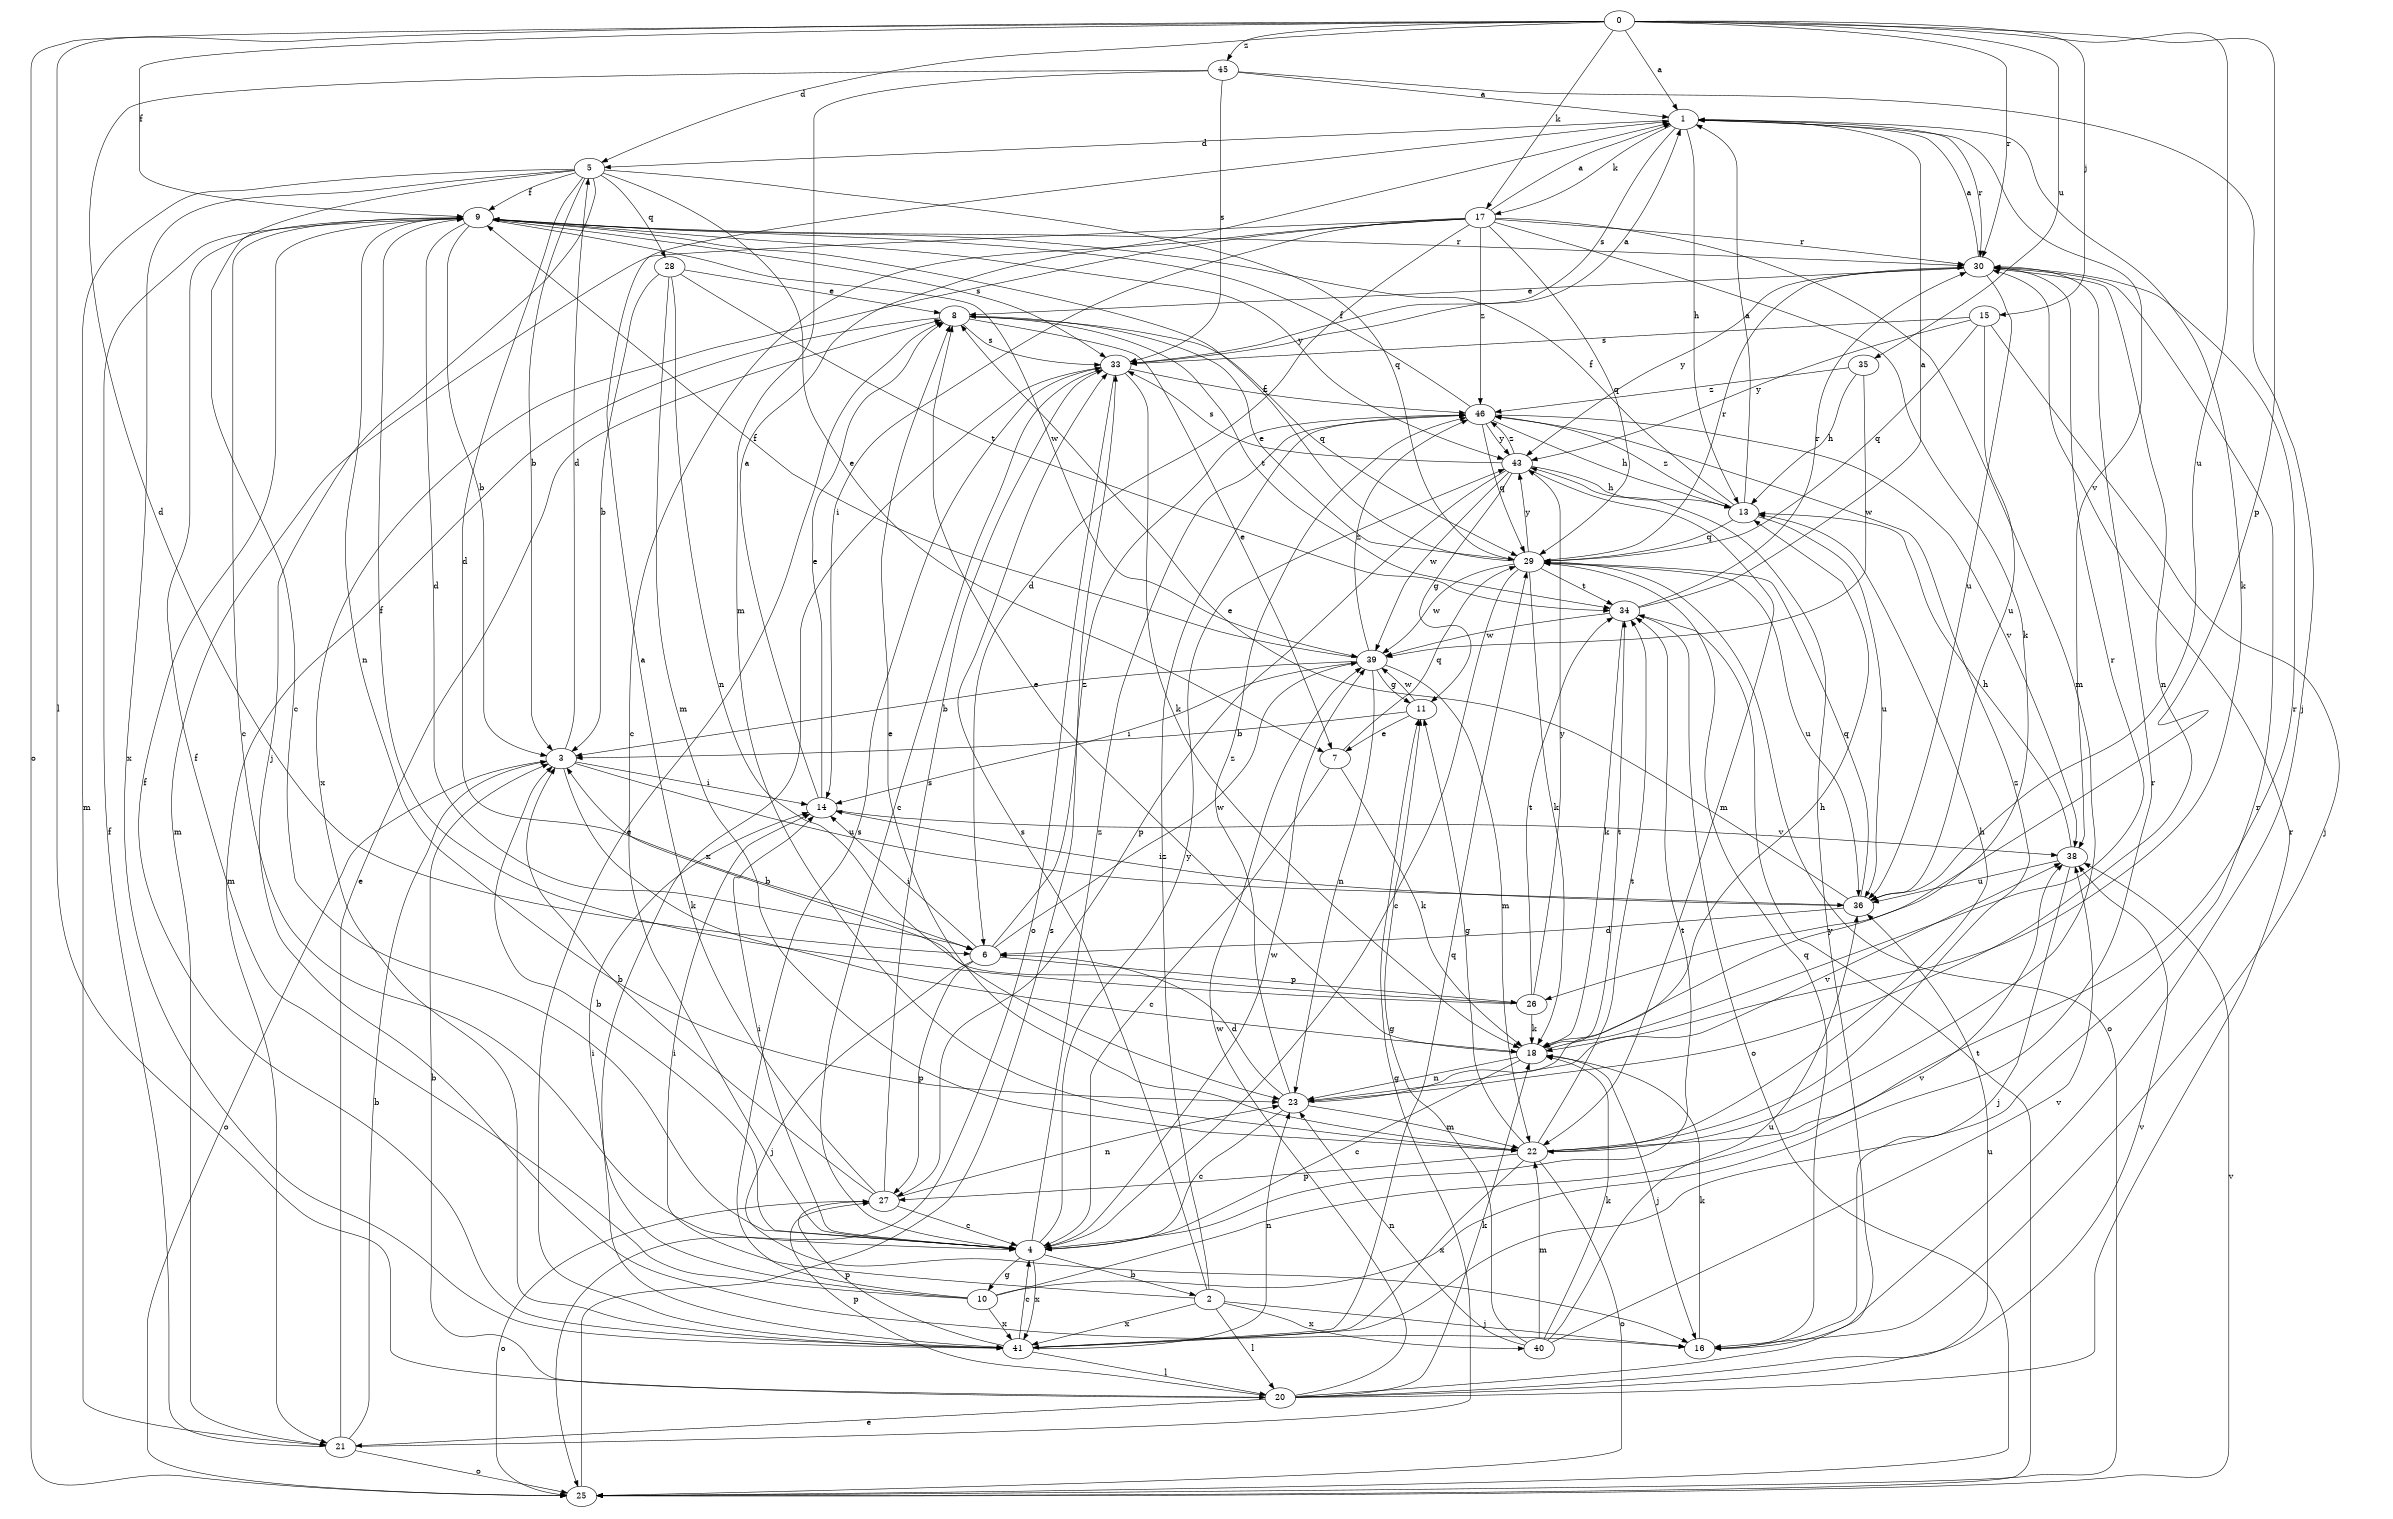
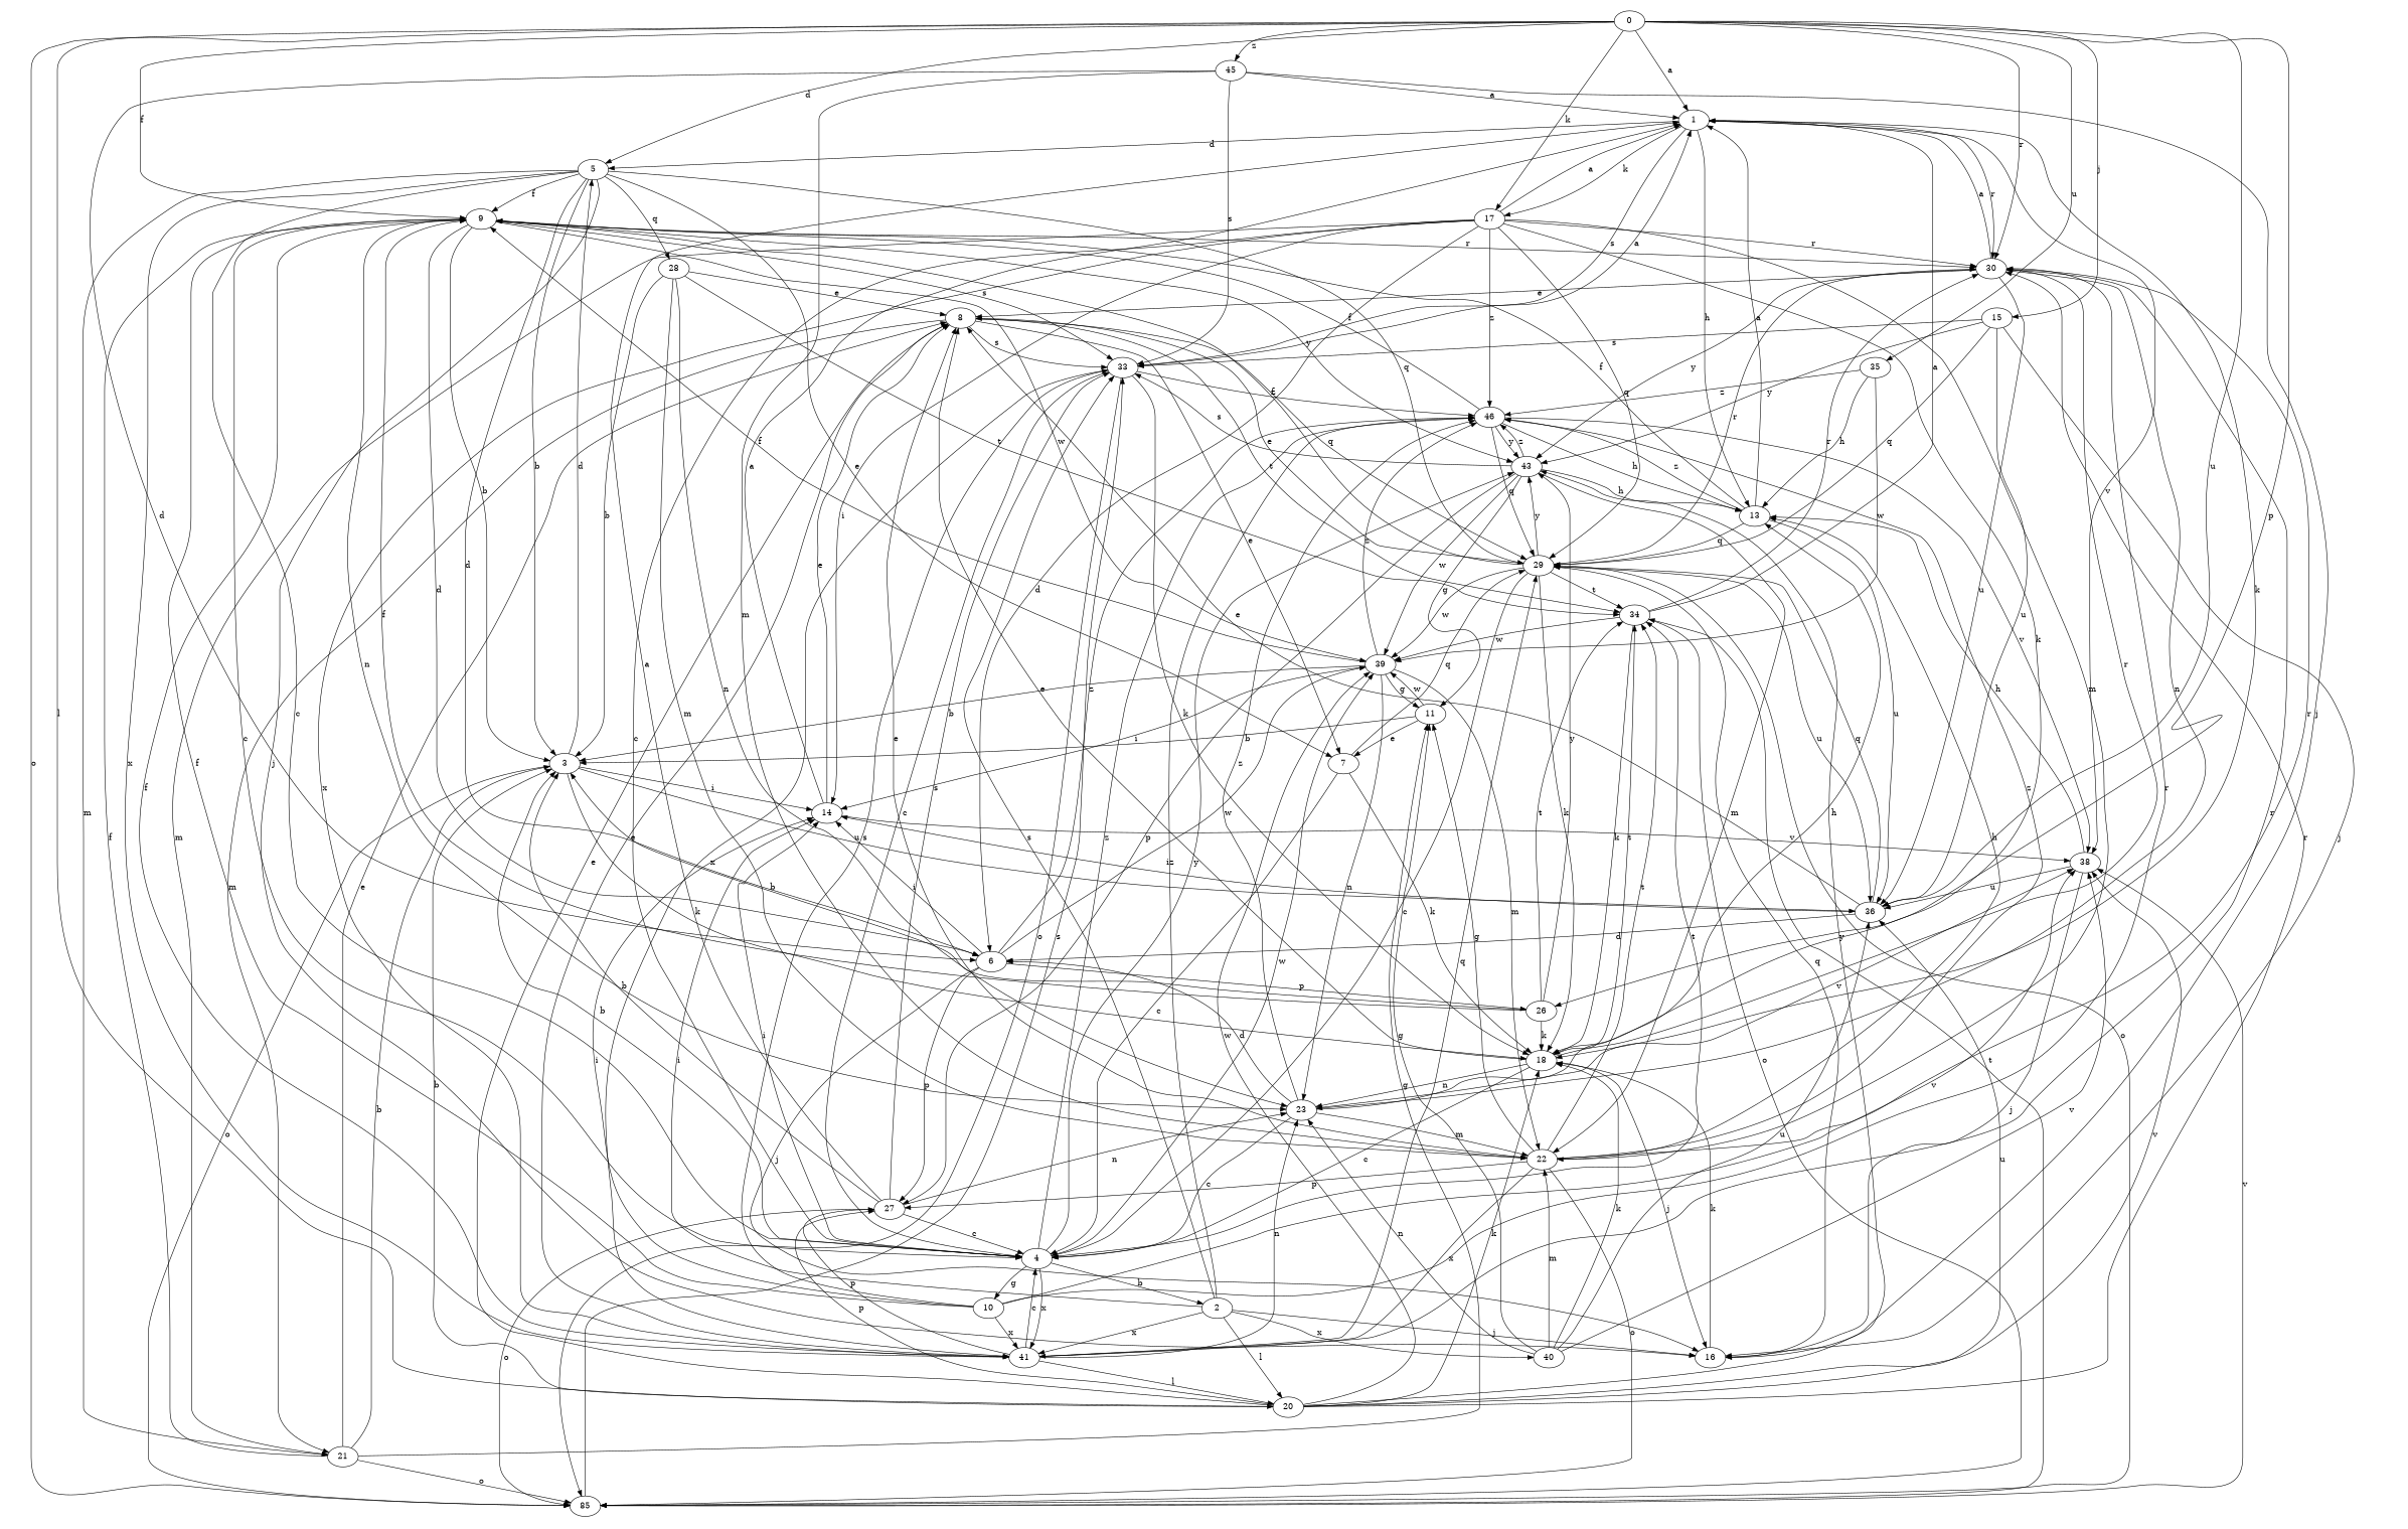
  strict digraph {
    0
    1
    5
    9
    15
    17
    20
-   25
+   25 [label=85]
    26
    30
    35
    36
    45
    13
    18
    33
    38
    16
    41
    3
    4
    6
    7
    21
    28
    29
    39
    43
    23
    14
    46
    22
    27
    8
    34
    2
    40
    11
    10
    0 -> 1 [label=a]
    0 -> 5 [label=d]
    0 -> 9 [label=f]
    0 -> 15 [label=j]
    0 -> 17 [label=k]
    0 -> 20 [label=l]
    0 -> 25 [label=o]
    0 -> 26 [label=p]
    0 -> 30 [label=r]
    0 -> 35 [label=u]
    0 -> 36 [label=u]
    0 -> 45 [label=z]
    1 -> 5 [label=d]
    1 -> 17 [label=k]
    1 -> 30 [label=r]
    1 -> 13 [label=h]
    1 -> 18 [label=k]
    1 -> 33 [label=s]
    1 -> 38 [label=v]
    5 -> 9 [label=f]
    5 -> 16 [label=j]
    5 -> 41 [label=x]
    5 -> 3 [label=b]
    5 -> 4 [label=c]
    5 -> 6 [label=d]
    5 -> 7 [label=e]
    5 -> 21 [label=m]
    5 -> 28 [label=q]
    5 -> 29 [label=q]
    9 -> 30 [label=r]
    9 -> 33 [label=s]
    9 -> 3 [label=b]
    9 -> 4 [label=c]
    9 -> 6 [label=d]
    9 -> 39 [label=w]
    9 -> 43 [label=y]
    9 -> 23 [label=n]
    15 -> 36 [label=u]
    15 -> 33 [label=s]
    15 -> 16 [label=j]
    15 -> 29 [label=q]
    15 -> 43 [label=y]
    17 -> 1 [label=a]
    17 -> 30 [label=r]
    17 -> 18 [label=k]
    17 -> 41 [label=x]
    17 -> 4 [label=c]
    17 -> 6 [label=d]
    17 -> 21 [label=m]
    17 -> 29 [label=q]
    17 -> 14 [label=i]
    17 -> 46 [label=z]
    17 -> 22 [label=m]
    20 -> 30 [label=r]
    20 -> 36 [label=u]
    20 -> 18 [label=k]
    20 -> 38 [label=v]
    20 -> 3 [label=b]
    20 -> 39 [label=w]
    20 -> 43 [label=y]
    20 -> 27 [label=p]
-   20 -> 21 [label=e]
+   20 -> 8 [label=e]
    25 -> 33 [label=s]
    25 -> 38 [label=v]
    25 -> 34 [label=t]
    26 -> 9 [label=f]
    26 -> 18 [label=k]
    26 -> 3 [label=b]
    26 -> 43 [label=y]
    26 -> 34 [label=t]
    30 -> 1 [label=a]
    30 -> 36 [label=u]
    30 -> 43 [label=y]
    30 -> 23 [label=n]
    30 -> 8 [label=e]
    35 -> 13 [label=h]
    35 -> 39 [label=w]
    35 -> 46 [label=z]
    36 -> 6 [label=d]
    36 -> 29 [label=q]
    36 -> 14 [label=i]
    36 -> 8 [label=e]
    45 -> 1 [label=a]
    45 -> 33 [label=s]
    45 -> 16 [label=j]
    45 -> 6 [label=d]
    45 -> 22 [label=m]
    13 -> 1 [label=a]
    13 -> 9 [label=f]
    13 -> 36 [label=u]
    13 -> 29 [label=q]
    13 -> 46 [label=z]
    18 -> 30 [label=r]
    18 -> 16 [label=j]
    18 -> 4 [label=c]
    18 -> 23 [label=n]
    18 -> 8 [label=e]
    18 -> 34 [label=t]
    33 -> 1 [label=a]
    33 -> 25 [label=o]
    33 -> 18 [label=k]
    33 -> 41 [label=x]
    33 -> 4 [label=c]
    33 -> 46 [label=z]
    38 -> 36 [label=u]
    38 -> 13 [label=h]
    38 -> 16 [label=j]
    16 -> 18 [label=k]
    16 -> 29 [label=q]
    41 -> 9 [label=f]
    41 -> 20 [label=l]
    41 -> 30 [label=r]
    41 -> 4 [label=c]
    41 -> 29 [label=q]
    41 -> 23 [label=n]
    41 -> 27 [label=p]
    41 -> 8 [label=e]
    3 -> 5 [label=d]
    3 -> 25 [label=o]
    3 -> 36 [label=u]
    3 -> 18 [label=k]
    3 -> 14 [label=i]
    4 -> 41 [label=x]
    4 -> 3 [label=b]
    4 -> 39 [label=w]
    4 -> 43 [label=y]
    4 -> 14 [label=i]
    4 -> 46 [label=z]
    4 -> 34 [label=t]
    4 -> 2 [label=b]
    4 -> 10 [label=g]
    6 -> 26 [label=p]
    6 -> 16 [label=j]
    6 -> 39 [label=w]
    6 -> 14 [label=i]
    6 -> 46 [label=z]
    6 -> 27 [label=p]
    7 -> 18 [label=k]
    7 -> 4 [label=c]
    7 -> 29 [label=q]
    21 -> 9 [label=f]
    21 -> 25 [label=o]
    21 -> 3 [label=b]
    21 -> 8 [label=e]
    21 -> 11 [label=g]
    28 -> 3 [label=b]
    28 -> 23 [label=n]
    28 -> 22 [label=m]
    28 -> 8 [label=e]
    28 -> 34 [label=t]
    29 -> 9 [label=f]
    29 -> 25 [label=o]
    29 -> 30 [label=r]
    29 -> 36 [label=u]
    29 -> 18 [label=k]
    29 -> 4 [label=c]
    29 -> 39 [label=w]
    29 -> 43 [label=y]
    29 -> 8 [label=e]
    29 -> 34 [label=t]
    39 -> 9 [label=f]
    39 -> 3 [label=b]
    39 -> 23 [label=n]
    39 -> 14 [label=i]
    39 -> 46 [label=z]
    39 -> 22 [label=m]
    39 -> 11 [label=g]
    43 -> 13 [label=h]
    43 -> 33 [label=s]
    43 -> 39 [label=w]
    43 -> 46 [label=z]
    43 -> 22 [label=m]
    43 -> 27 [label=p]
    43 -> 11 [label=g]
    23 -> 13 [label=h]
    23 -> 38 [label=v]
    23 -> 4 [label=c]
    23 -> 6 [label=d]
    23 -> 46 [label=z]
    23 -> 22 [label=m]
    14 -> 1 [label=a]
    14 -> 38 [label=v]
    14 -> 8 [label=e]
    46 -> 9 [label=f]
    46 -> 13 [label=h]
    46 -> 38 [label=v]
    46 -> 29 [label=q]
    46 -> 43 [label=y]
    22 -> 25 [label=o]
    22 -> 30 [label=r]
    22 -> 13 [label=h]
    22 -> 41 [label=x]
    22 -> 46 [label=z]
    22 -> 27 [label=p]
    22 -> 8 [label=e]
    22 -> 34 [label=t]
    22 -> 11 [label=g]
    27 -> 1 [label=a]
    27 -> 25 [label=o]
    27 -> 33 [label=s]
    27 -> 3 [label=b]
    27 -> 4 [label=c]
    27 -> 23 [label=n]
    8 -> 33 [label=s]
    8 -> 7 [label=e]
    8 -> 21 [label=m]
    8 -> 29 [label=q]
    8 -> 34 [label=t]
    34 -> 1 [label=a]
    34 -> 25 [label=o]
    34 -> 30 [label=r]
    34 -> 18 [label=k]
    34 -> 39 [label=w]
    2 -> 20 [label=l]
    2 -> 33 [label=s]
    2 -> 16 [label=j]
    2 -> 41 [label=x]
    2 -> 14 [label=i]
    2 -> 46 [label=z]
    2 -> 40 [label=x]
    40 -> 36 [label=u]
    40 -> 18 [label=k]
    40 -> 38 [label=v]
    40 -> 23 [label=n]
    40 -> 22 [label=m]
    40 -> 11 [label=g]
    11 -> 3 [label=b]
    11 -> 7 [label=e]
    11 -> 39 [label=w]
    10 -> 9 [label=f]
    10 -> 30 [label=r]
    10 -> 33 [label=s]
    10 -> 38 [label=v]
    10 -> 41 [label=x]
    10 -> 14 [label=i]
  }
